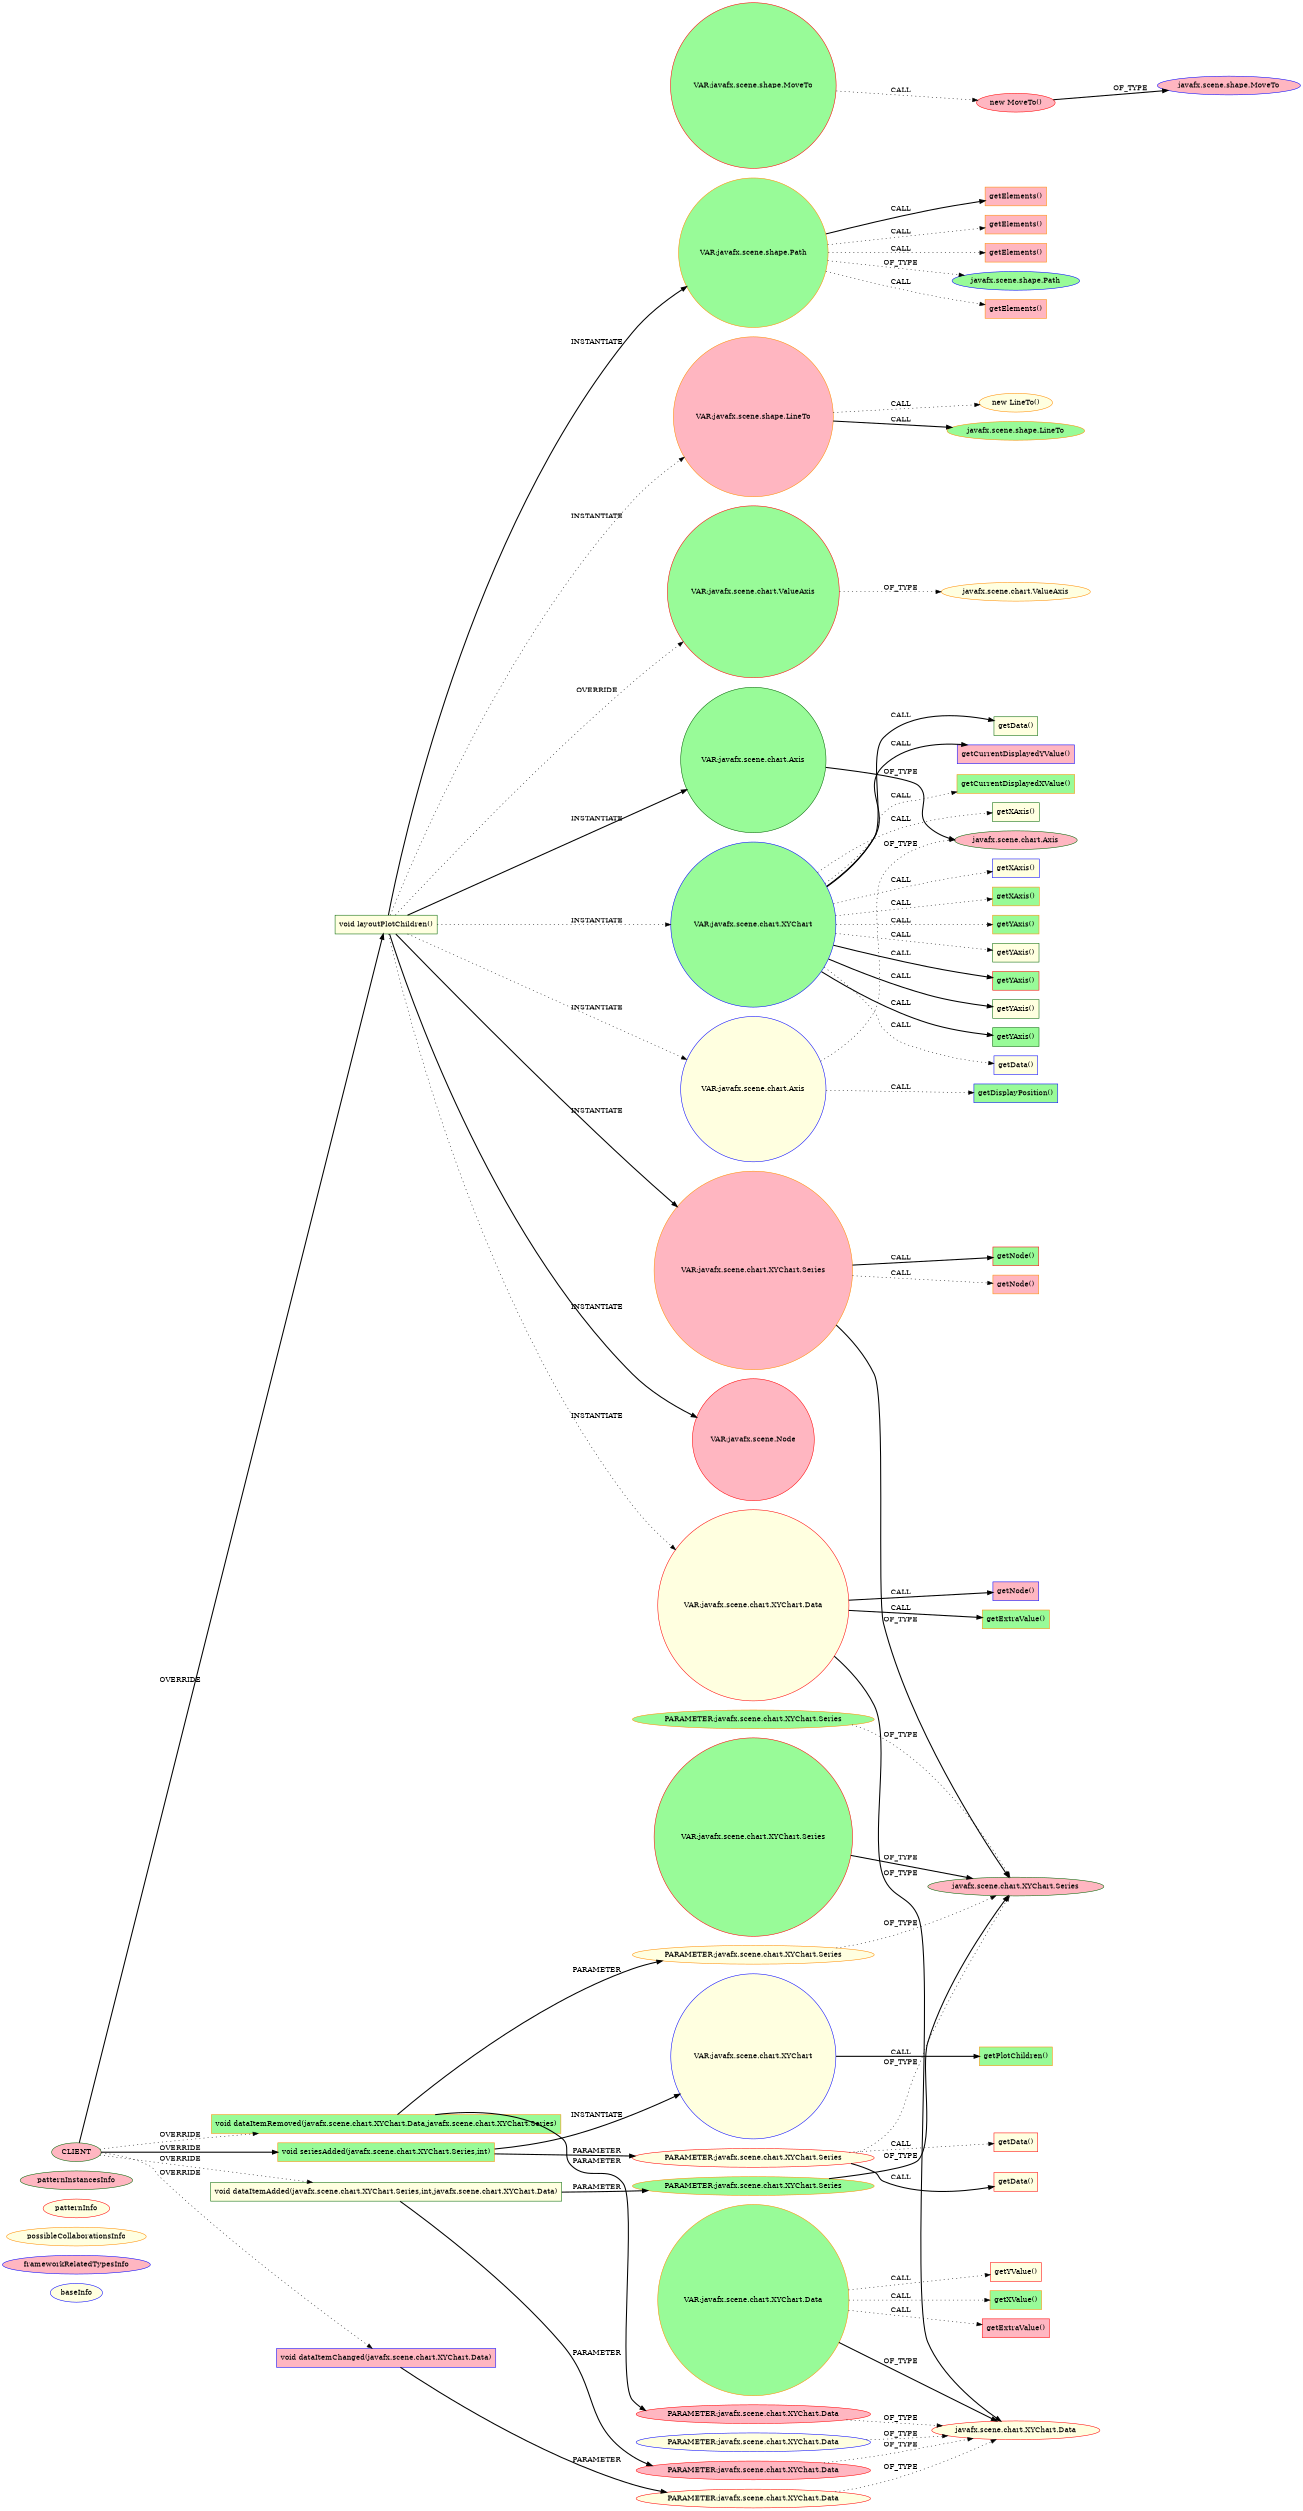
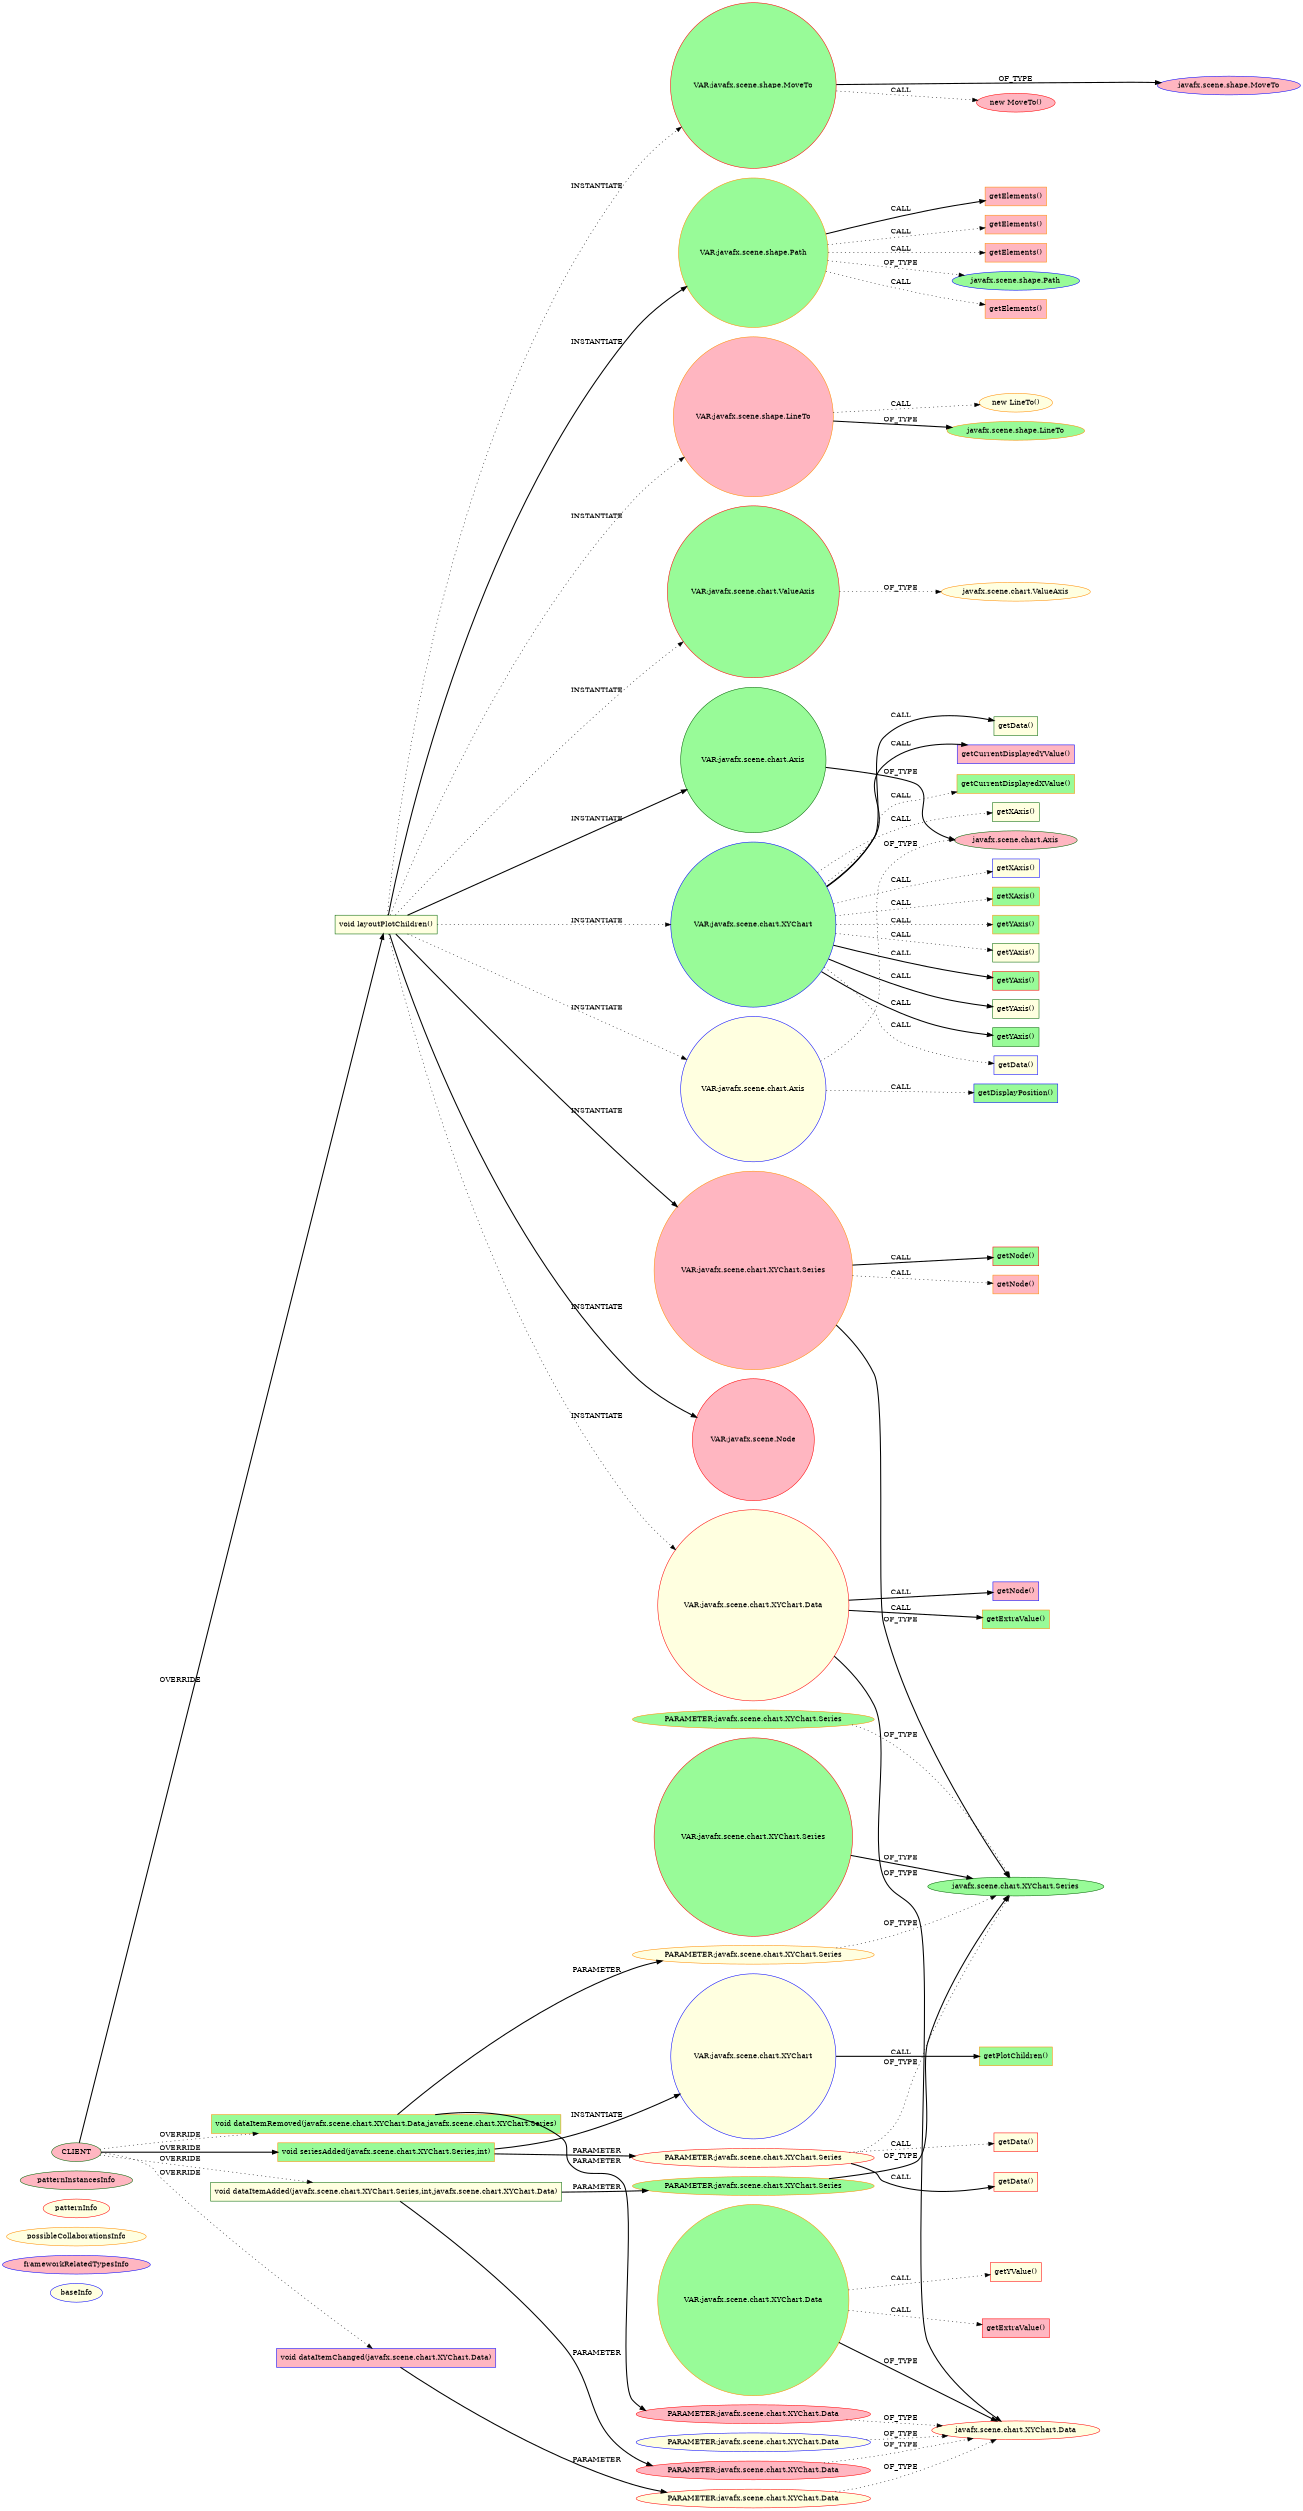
  digraph {
    rankdir=LR
    node [color=darkorange fillcolor=lightyellow style=filled isFrameworkType=false vertexType=INSIDE_CALL shape=box]
    edge [style=dotted]
    baseInfo [category=pattern color=blue graphId=3696 isAnonymous=false possibleRelation=false isFrameworkType="" vertexType="" shape=""]
    frameworkRelatedTypesInfo [color=blue fillcolor=lightpink isFrameworkType="" vertexType="" shape=""]
    possibleCollaborationsInfo [isFrameworkType="" vertexType="" shape=""]
    patternInfo [color=red frequency=2.0 patternRootClient=0 isFrameworkType="" vertexType="" shape=""]
    patternInstancesInfo [0="LichuanLu-ShunUI-FX~/LichuanLu-ShunUI-FX/ShunUI-FX-master/src/view/chart/StackedBarChart.java~StackedBarChart~811" 1="TomaszKorecki-InvestorAssistant~/TomaszKorecki-InvestorAssistant/InvestorAssistant-master/Investor's assistant/src/investor/charts/CandleChart.java~CandleStickChart~1473" color=darkgreen fillcolor=lightpink isFrameworkType="" vertexType="" shape=""]
    n6 [color=blue fillcolor=lightpink label="javafx.scene.shape.MoveTo" vertexType=FRAMEWORK_CLASS_TYPE shape=""]
    n7 [color=red fillcolor=palegreen label="VAR:javafx.scene.shape.MoveTo" shape=circle vertexType=VARIABLE_EXPRESION]
    n8 [color=red fillcolor=lightpink label="new MoveTo()" vertexType=CONSTRUCTOR_CALL shape=""]
    n9 [color=darkgreen label="void layoutPlotChildren()" vertexType=OVERRIDING_METHOD_DECLARATION]
    n10 [fillcolor=palegreen label="VAR:javafx.scene.shape.Path" shape=circle vertexType=VARIABLE_EXPRESION]
    n11 [fillcolor=lightpink label="VAR:javafx.scene.shape.LineTo" shape=circle vertexType=VARIABLE_EXPRESION]
    n12 [color=red fillcolor=palegreen label="VAR:javafx.scene.chart.ValueAxis" shape=circle vertexType=VARIABLE_EXPRESION]
    n13 [color=blue fillcolor=palegreen label="VAR:javafx.scene.chart.XYChart" shape=circle vertexType=VARIABLE_EXPRESION]
    n14 [fillcolor=lightpink label="VAR:javafx.scene.chart.XYChart.Series" shape=circle vertexType=VARIABLE_EXPRESION]
    n15 [color=red label="VAR:javafx.scene.chart.XYChart.Data" shape=circle vertexType=VARIABLE_EXPRESION]
    n16 [color=red fillcolor=lightpink label="VAR:javafx.scene.Node" shape=circle vertexType=VARIABLE_EXPRESION]
    n17 [color=blue label="VAR:javafx.scene.chart.Axis" shape=circle vertexType=VARIABLE_EXPRESION]
    n18 [color=darkgreen fillcolor=palegreen label="VAR:javafx.scene.chart.Axis" shape=circle vertexType=VARIABLE_EXPRESION]
    n19 [color=blue fillcolor=palegreen label="javafx.scene.shape.Path" vertexType=FRAMEWORK_CLASS_TYPE shape=""]
    n20 [fillcolor=lightpink label="getElements()"]
    n21 [fillcolor=lightpink label="getElements()"]
    n22 [fillcolor=lightpink label="getElements()"]
    n23 [fillcolor=lightpink label="getElements()"]
    n24 [label="new LineTo()" vertexType=CONSTRUCTOR_CALL shape=""]
    n25 [fillcolor=palegreen label="javafx.scene.shape.LineTo" vertexType=FRAMEWORK_CLASS_TYPE shape=""]
    n26 [label="javafx.scene.chart.ValueAxis" vertexType=FRAMEWORK_CLASS_TYPE shape=""]
    n27 [fillcolor=palegreen label="getYAxis()"]
    n28 [color=darkgreen label="getYAxis()"]
    n29 [color=red fillcolor=palegreen label="getYAxis()"]
    n30 [color=darkgreen label="getYAxis()"]
    n31 [color=darkgreen fillcolor=palegreen label="getYAxis()"]
    n32 [color=blue label="getData()"]
    n33 [color=darkgreen label="getData()"]
    n34 [color=blue fillcolor=lightpink label="getCurrentDisplayedYValue()"]
    n35 [fillcolor=palegreen label="getCurrentDisplayedXValue()"]
    n36 [color=darkgreen label="getXAxis()"]
    n37 [color=blue label="getXAxis()"]
    n38 [fillcolor=palegreen label="getXAxis()"]
-   n39 [color=darkgreen fillcolor=lightpink label="javafx.scene.chart.XYChart.Series" vertexType=FRAMEWORK_CLASS_TYPE shape=""]
+   n39 [color=darkgreen fillcolor=palegreen label="javafx.scene.chart.XYChart.Series" vertexType=FRAMEWORK_CLASS_TYPE shape=""]
    n40 [color=red fillcolor=palegreen label="getNode()"]
    n41 [fillcolor=lightpink label="getNode()"]
    n42 [color=red label="javafx.scene.chart.XYChart.Data" vertexType=FRAMEWORK_CLASS_TYPE shape=""]
    n43 [fillcolor=palegreen label="getExtraValue()"]
    n44 [color=blue fillcolor=lightpink label="getNode()"]
    n45 [color=blue fillcolor=palegreen label="getDisplayPosition()"]
    n46 [color=darkgreen fillcolor=lightpink label="javafx.scene.chart.Axis" vertexType=FRAMEWORK_CLASS_TYPE shape=""]
    n47 [color=darkgreen fillcolor=lightpink label=CLIENT vertexType=ROOT_CLIENT_CLASS_DECLARATION shape=""]
    n48 [color=darkgreen label="void dataItemAdded(javafx.scene.chart.XYChart.Series,int,javafx.scene.chart.XYChart.Data)" vertexType=OVERRIDING_METHOD_DECLARATION]
    n49 [fillcolor=palegreen label="void seriesAdded(javafx.scene.chart.XYChart.Series,int)" vertexType=OVERRIDING_METHOD_DECLARATION]
    n50 [fillcolor=palegreen label="void dataItemRemoved(javafx.scene.chart.XYChart.Data,javafx.scene.chart.XYChart.Series)" vertexType=OVERRIDING_METHOD_DECLARATION]
    n51 [color=blue fillcolor=lightpink label="void dataItemChanged(javafx.scene.chart.XYChart.Data)" vertexType=OVERRIDING_METHOD_DECLARATION]
    n52 [fillcolor=palegreen label="PARAMETER:javafx.scene.chart.XYChart.Series" vertexType=PARAMETER_DECLARATION shape=""]
    n53 [color=red fillcolor=lightpink label="PARAMETER:javafx.scene.chart.XYChart.Data" vertexType=PARAMETER_DECLARATION shape=""]
    n54 [color=red label="PARAMETER:javafx.scene.chart.XYChart.Series" vertexType=PARAMETER_DECLARATION shape=""]
    n55 [color=blue label="VAR:javafx.scene.chart.XYChart" shape=circle vertexType=VARIABLE_EXPRESION]
    n56 [label="PARAMETER:javafx.scene.chart.XYChart.Series" vertexType=PARAMETER_DECLARATION shape=""]
    n57 [color=red fillcolor=lightpink label="PARAMETER:javafx.scene.chart.XYChart.Data" vertexType=PARAMETER_DECLARATION shape=""]
    n58 [color=red label="PARAMETER:javafx.scene.chart.XYChart.Data" vertexType=PARAMETER_DECLARATION shape=""]
    n59 [color=red label="getData()"]
    n60 [color=red label="getData()"]
    n61 [fillcolor=palegreen label="getPlotChildren()"]
    n62 [fillcolor=palegreen label="PARAMETER:javafx.scene.chart.XYChart.Series" vertexType=PARAMETER_DECLARATION shape=""]
    n63 [color=red fillcolor=palegreen label="VAR:javafx.scene.chart.XYChart.Series" shape=circle vertexType=VARIABLE_EXPRESION]
    n64 [color=blue label="PARAMETER:javafx.scene.chart.XYChart.Data" vertexType=PARAMETER_DECLARATION shape=""]
    n65 [fillcolor=palegreen label="VAR:javafx.scene.chart.XYChart.Data" shape=circle vertexType=VARIABLE_EXPRESION]
    n66 [color=red fillcolor=lightpink label="getExtraValue()"]
    n67 [color=red label="getYValue()"]
-   n68 [fillcolor=palegreen label="getXValue()"]
-   n8 -> n6 [label=OF_TYPE style=bold]
+   n7 -> n6 [label=OF_TYPE style=bold]
    n7 -> n8 [label=CALL]
+   n9 -> n7 [label=INSTANTIATE]
    n9 -> n10 [label=INSTANTIATE style=bold]
    n9 -> n11 [label=INSTANTIATE]
-   n9 -> n12 [label=OVERRIDE]
+   n9 -> n12 [label=INSTANTIATE]
    n9 -> n13 [label=INSTANTIATE]
    n9 -> n14 [label=INSTANTIATE style=bold]
    n9 -> n15 [label=INSTANTIATE]
    n9 -> n16 [label=INSTANTIATE style=bold]
    n9 -> n17 [label=INSTANTIATE]
    n9 -> n18 [label=INSTANTIATE style=bold]
    n10 -> n19 [label=OF_TYPE]
    n10 -> n20 [label=CALL]
    n10 -> n21 [label=CALL style=bold]
    n10 -> n22 [label=CALL]
    n10 -> n23 [label=CALL]
    n11 -> n24 [label=CALL]
-   n11 -> n25 [label=CALL style=bold]
+   n11 -> n25 [label=OF_TYPE style=bold]
    n12 -> n26 [label=OF_TYPE]
    n13 -> n27 [label=CALL]
    n13 -> n28 [label=CALL]
    n13 -> n29 [label=CALL style=bold]
    n13 -> n30 [label=CALL style=bold]
    n13 -> n31 [label=CALL style=bold]
    n13 -> n32 [label=CALL]
    n13 -> n33 [label=CALL style=bold]
    n13 -> n34 [label=CALL style=bold]
    n13 -> n35 [label=CALL]
    n13 -> n36 [label=CALL]
    n13 -> n37 [label=CALL]
    n13 -> n38 [label=CALL]
    n14 -> n39 [label=OF_TYPE style=bold]
    n14 -> n40 [label=CALL style=bold]
    n14 -> n41 [label=CALL]
    n15 -> n42 [label=OF_TYPE style=bold]
    n15 -> n43 [label=CALL style=bold]
    n15 -> n44 [label=CALL style=bold]
    n17 -> n45 [label=CALL]
    n17 -> n46 [label=OF_TYPE]
    n18 -> n46 [label=OF_TYPE style=bold]
    n47 -> n9 [label=OVERRIDE style=bold]
    n47 -> n48 [label=OVERRIDE]
    n47 -> n49 [label=OVERRIDE style=bold]
    n47 -> n50 [label=OVERRIDE]
    n47 -> n51 [label=OVERRIDE]
    n48 -> n52 [label=PARAMETER style=bold]
    n48 -> n53 [label=PARAMETER style=bold]
    n49 -> n54 [label=PARAMETER style=bold]
    n49 -> n55 [label=INSTANTIATE style=bold]
    n50 -> n56 [label=PARAMETER style=bold]
    n50 -> n57 [label=PARAMETER style=bold]
    n51 -> n58 [label=PARAMETER style=bold]
    n52 -> n39 [label=OF_TYPE style=bold]
    n53 -> n42 [label=OF_TYPE]
    n54 -> n39 [label=OF_TYPE]
    n54 -> n59 [label=CALL style=bold]
    n54 -> n60 [label=CALL]
    n55 -> n61 [label=CALL style=bold]
    n56 -> n39 [label=OF_TYPE]
    n57 -> n42 [label=OF_TYPE]
    n58 -> n42 [label=OF_TYPE]
    n62 -> n39 [label=OF_TYPE]
    n63 -> n39 [label=OF_TYPE style=bold]
    n64 -> n42 [label=OF_TYPE]
    n65 -> n42 [label=OF_TYPE style=bold]
    n65 -> n66 [label=CALL]
    n65 -> n67 [label=CALL]
-   n65 -> n68 [label=CALL]
  }
